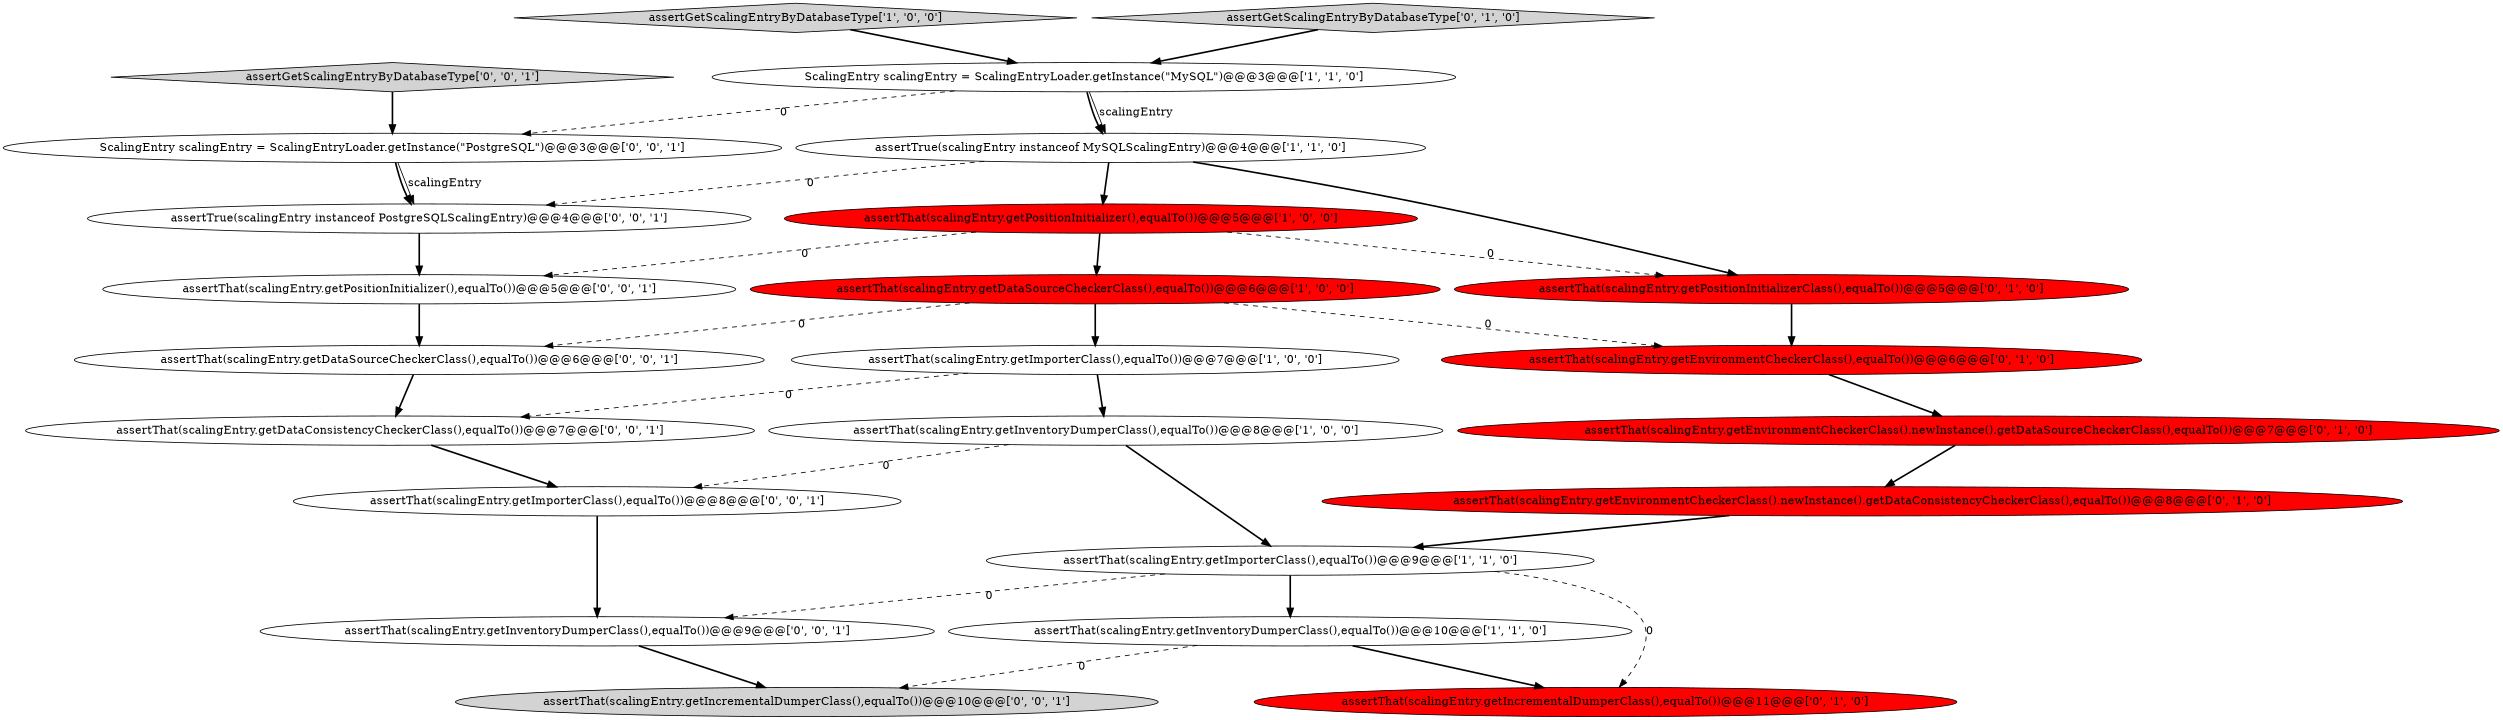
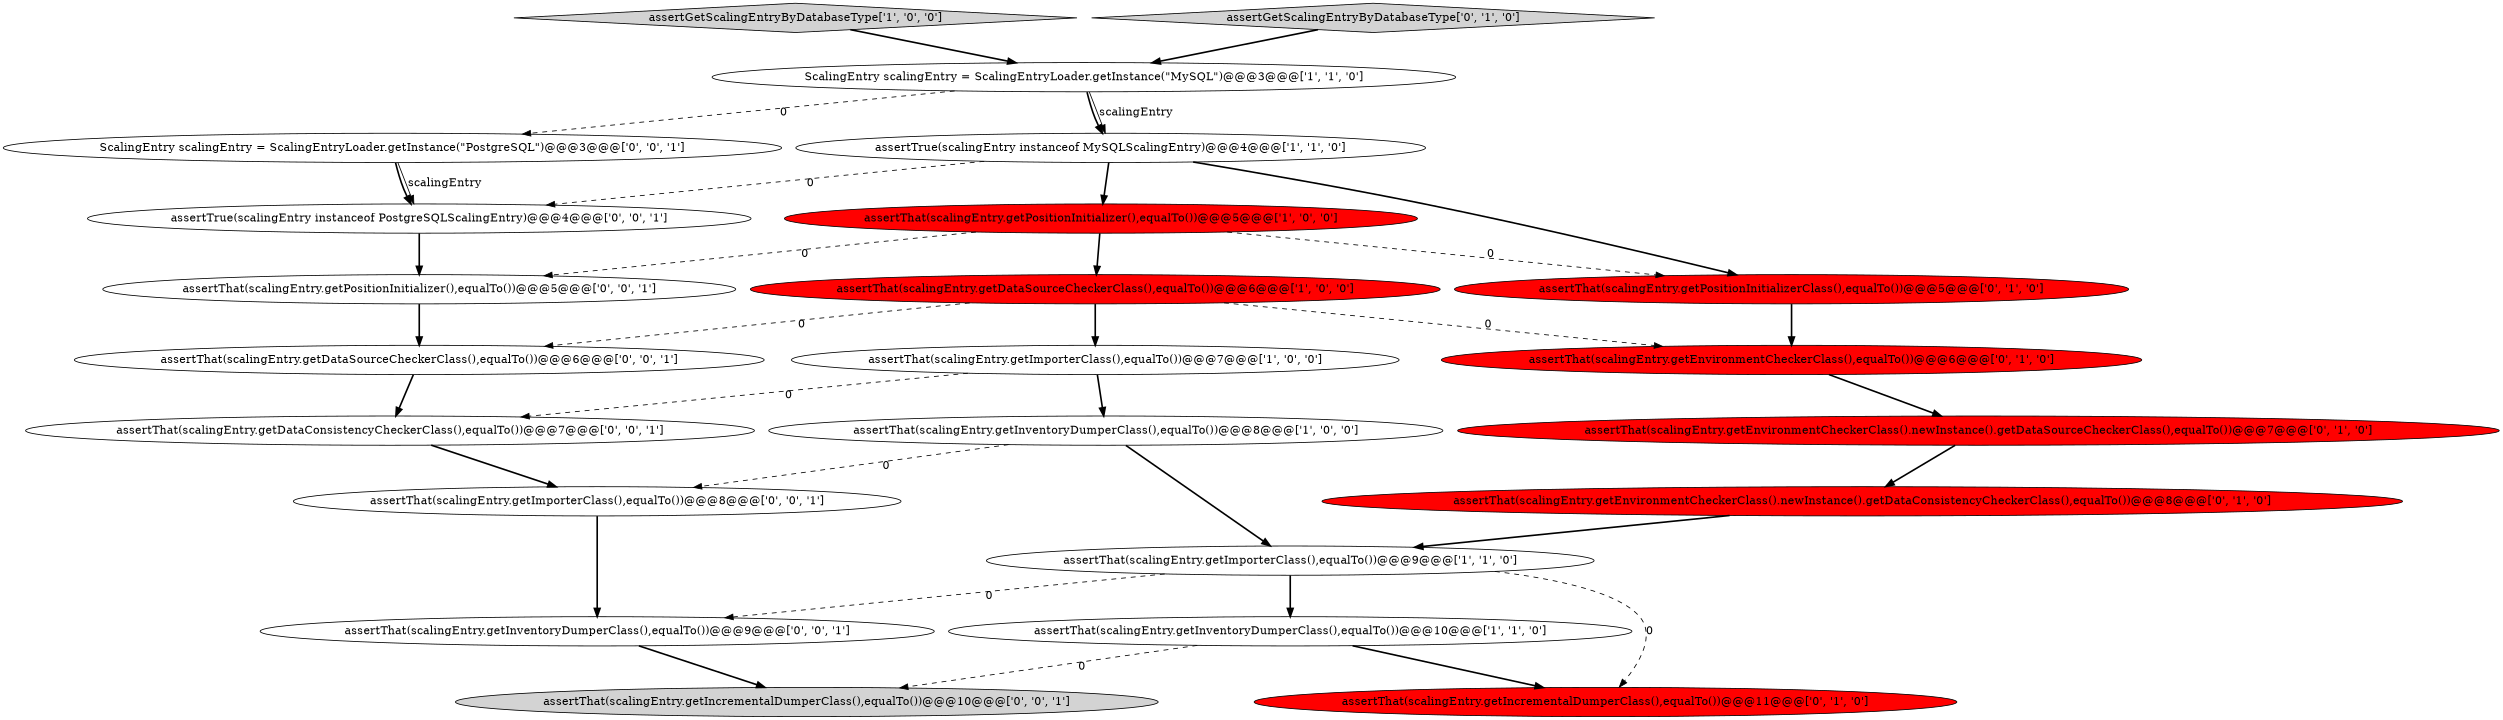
  digraph {
    node [fillcolor=white shape=ellipse style=filled]
    edge [style=bold]
    n1 [fillcolor=lightgray label="assertThat(scalingEntry.getIncrementalDumperClass(),equalTo())@@@10@@@['0', '0', '1']"]
    n2 [label="ScalingEntry scalingEntry = ScalingEntryLoader.getInstance(\"PostgreSQL\")@@@3@@@['0', '0', '1']"]
    n3 [label="assertTrue(scalingEntry instanceof PostgreSQLScalingEntry)@@@4@@@['0', '0', '1']"]
    n4 [label="assertThat(scalingEntry.getPositionInitializer(),equalTo())@@@5@@@['0', '0', '1']"]
    n5 [fillcolor=red label="assertThat(scalingEntry.getEnvironmentCheckerClass(),equalTo())@@@6@@@['0', '1', '0']"]
    n6 [fillcolor=red label="assertThat(scalingEntry.getEnvironmentCheckerClass().newInstance().getDataSourceCheckerClass(),equalTo())@@@7@@@['0', '1', '0']"]
-   n7 [fillcolor=lightgray label="assertGetScalingEntryByDatabaseType['0', '0', '1']" shape=diamond]
    n8 [label="assertThat(scalingEntry.getDataSourceCheckerClass(),equalTo())@@@6@@@['0', '0', '1']"]
    n9 [label="assertThat(scalingEntry.getDataConsistencyCheckerClass(),equalTo())@@@7@@@['0', '0', '1']"]
    n10 [label="assertThat(scalingEntry.getInventoryDumperClass(),equalTo())@@@10@@@['1', '1', '0']"]
    n11 [fillcolor=red label="assertThat(scalingEntry.getIncrementalDumperClass(),equalTo())@@@11@@@['0', '1', '0']"]
    n12 [fillcolor=red label="assertThat(scalingEntry.getDataSourceCheckerClass(),equalTo())@@@6@@@['1', '0', '0']"]
    n13 [label="assertThat(scalingEntry.getImporterClass(),equalTo())@@@7@@@['1', '0', '0']"]
    n14 [label="assertThat(scalingEntry.getImporterClass(),equalTo())@@@9@@@['1', '1', '0']"]
    n15 [label="assertThat(scalingEntry.getInventoryDumperClass(),equalTo())@@@9@@@['0', '0', '1']"]
    n16 [fillcolor=red label="assertThat(scalingEntry.getPositionInitializer(),equalTo())@@@5@@@['1', '0', '0']"]
    n17 [fillcolor=red label="assertThat(scalingEntry.getPositionInitializerClass(),equalTo())@@@5@@@['0', '1', '0']"]
    n18 [label="ScalingEntry scalingEntry = ScalingEntryLoader.getInstance(\"MySQL\")@@@3@@@['1', '1', '0']"]
    n19 [label="assertTrue(scalingEntry instanceof MySQLScalingEntry)@@@4@@@['1', '1', '0']"]
    n20 [fillcolor=red label="assertThat(scalingEntry.getEnvironmentCheckerClass().newInstance().getDataConsistencyCheckerClass(),equalTo())@@@8@@@['0', '1', '0']"]
    n21 [label="assertThat(scalingEntry.getImporterClass(),equalTo())@@@8@@@['0', '0', '1']"]
    n22 [fillcolor=lightgray label="assertGetScalingEntryByDatabaseType['1', '0', '0']" shape=diamond]
    n23 [label="assertThat(scalingEntry.getInventoryDumperClass(),equalTo())@@@8@@@['1', '0', '0']"]
    n24 [fillcolor=lightgray label="assertGetScalingEntryByDatabaseType['0', '1', '0']" shape=diamond]
    n2 -> n3 [label=scalingEntry style=solid]
    n2 -> n3
    n3 -> n4
    n4 -> n8
    n5 -> n6
    n6 -> n20
-   n7 -> n2
    n8 -> n9
    n9 -> n21
    n10 -> n1 [label=0 style=dashed]
    n10 -> n11
    n12 -> n5 [label=0 style=dashed]
    n12 -> n8 [label=0 style=dashed]
    n12 -> n13
    n13 -> n9 [label=0 style=dashed]
    n13 -> n23
    n14 -> n10
    n14 -> n11 [label=0 style=dashed]
    n14 -> n15 [label=0 style=dashed]
    n15 -> n1
    n16 -> n4 [label=0 style=dashed]
    n16 -> n12
    n16 -> n17 [label=0 style=dashed]
    n17 -> n5
    n18 -> n2 [label=0 style=dashed]
    n18 -> n19 [label=scalingEntry style=solid]
    n18 -> n19
    n19 -> n3 [label=0 style=dashed]
    n19 -> n16
    n19 -> n17
    n20 -> n14
    n21 -> n15
    n22 -> n18
    n23 -> n14
    n23 -> n21 [label=0 style=dashed]
    n24 -> n18
  }
